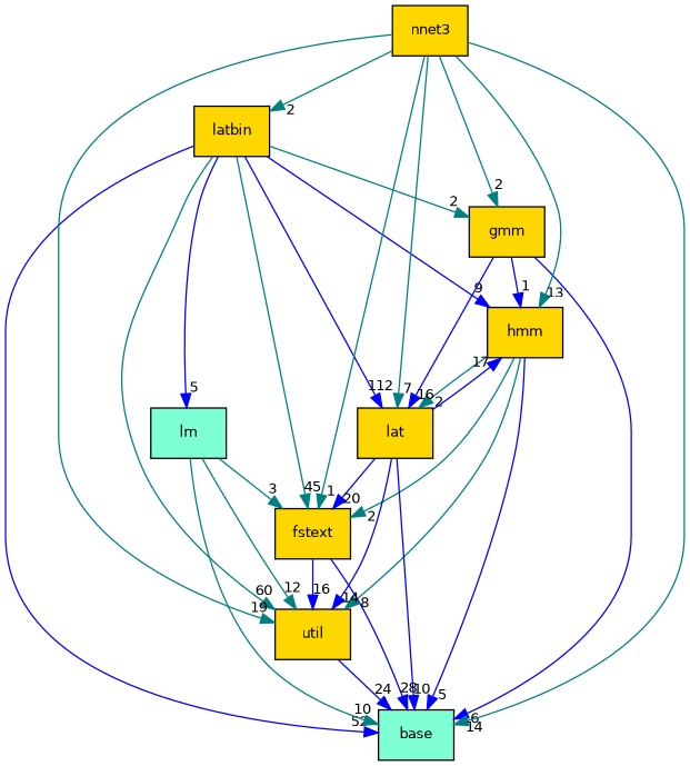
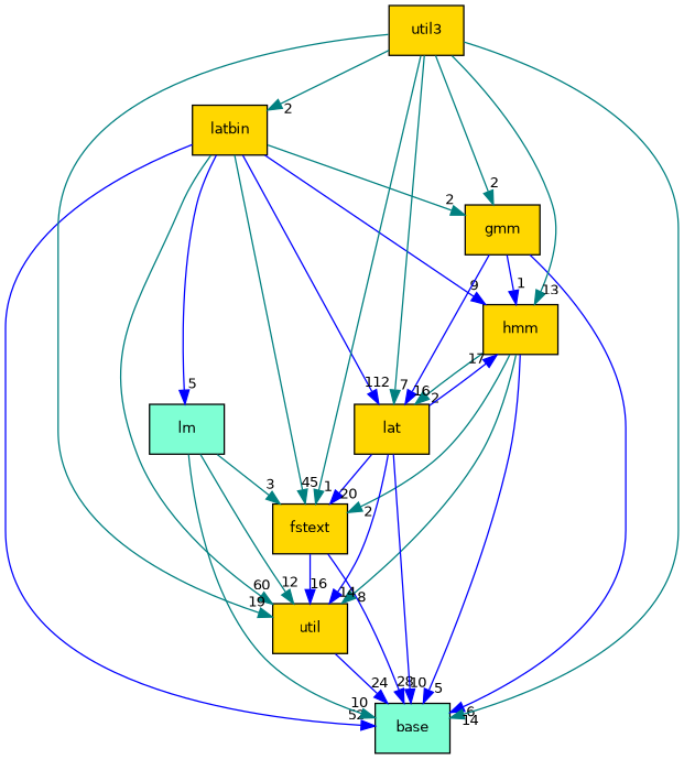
  digraph {
    compound=true
    node [fillcolor=gold fontname=Helvetica fontsize=10 shape=box style=filled]
    edge [color=teal headlabel=2 labeldistance=1.5 labelfontname=Helvetica labelfontsize=10]
    n1 [label=latbin pencolor=black]
    n2 [label=util]
    n3 [fillcolor=aquamarine label=lm]
    n4 [fillcolor=aquamarine label=base]
    n5 [label=fstext]
    n6 [label=hmm]
    n7 [label=lat]
    n8 [label=gmm]
-   n9 [label=nnet3]
+   n9 [label=util3]
    n1 -> n2 [headlabel=60]
    n1 -> n3 [color=blue headlabel=5]
    n1 -> n4 [color=blue headlabel=52]
    n1 -> n5 [headlabel=45]
    n1 -> n6 [color=blue headlabel=9]
    n1 -> n7 [color=blue headlabel=112]
    n1 -> n8
    n2 -> n4 [color=blue headlabel=24]
    n3 -> n2 [headlabel=12]
    n3 -> n4 [headlabel=10]
    n3 -> n5 [headlabel=3]
    n5 -> n2 [color=blue headlabel=16]
    n5 -> n4 [color=blue headlabel=28]
    n6 -> n2 [headlabel=8]
    n6 -> n4 [color=blue headlabel=5]
    n6 -> n5
    n6 -> n7
    n7 -> n2 [color=blue headlabel=14]
    n7 -> n4 [color=blue headlabel=10]
    n7 -> n5 [color=blue headlabel=20]
    n7 -> n6 [color=blue headlabel=17]
    n8 -> n4 [color=blue headlabel=6]
    n8 -> n6 [color=blue headlabel=1]
    n8 -> n7 [color=blue headlabel=16]
    n9 -> n1
    n9 -> n2 [headlabel=19]
    n9 -> n4 [headlabel=14]
    n9 -> n5 [headlabel=1]
    n9 -> n6 [headlabel=13]
    n9 -> n7 [headlabel=7]
    n9 -> n8
  }
